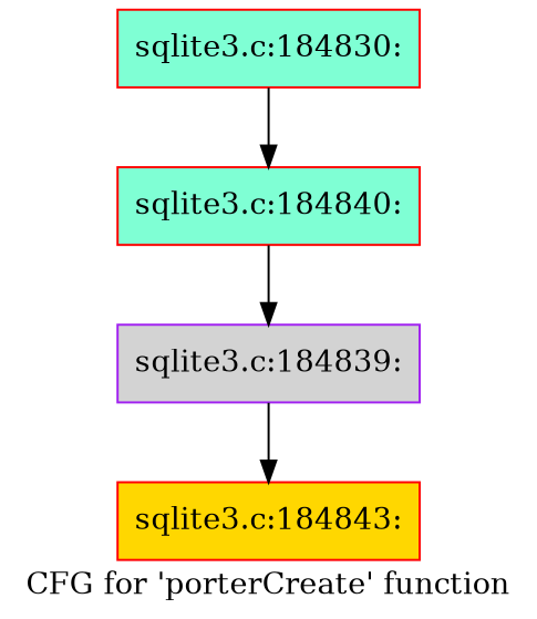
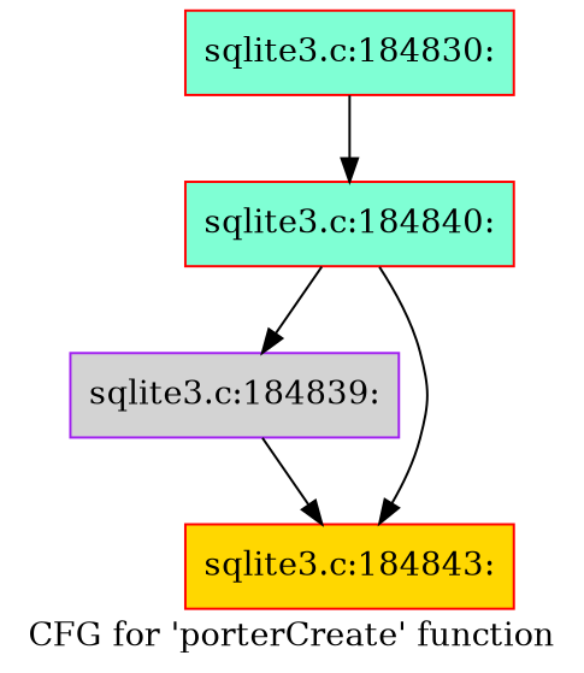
  digraph {
    label="CFG for 'porterCreate' function"
    node [color=red fillcolor=aquamarine shape=record style=filled]
    n1 [label="{sqlite3.c:184830:}"]
    n2 [label="{sqlite3.c:184840:}"]
    n3 [color=purple fillcolor=lightgrey label="{sqlite3.c:184839:}"]
    n4 [fillcolor=gold label="{sqlite3.c:184843:}"]
    n1 -> n2
    n2 -> n3
+   n2 -> n4
    n3 -> n4
  }
